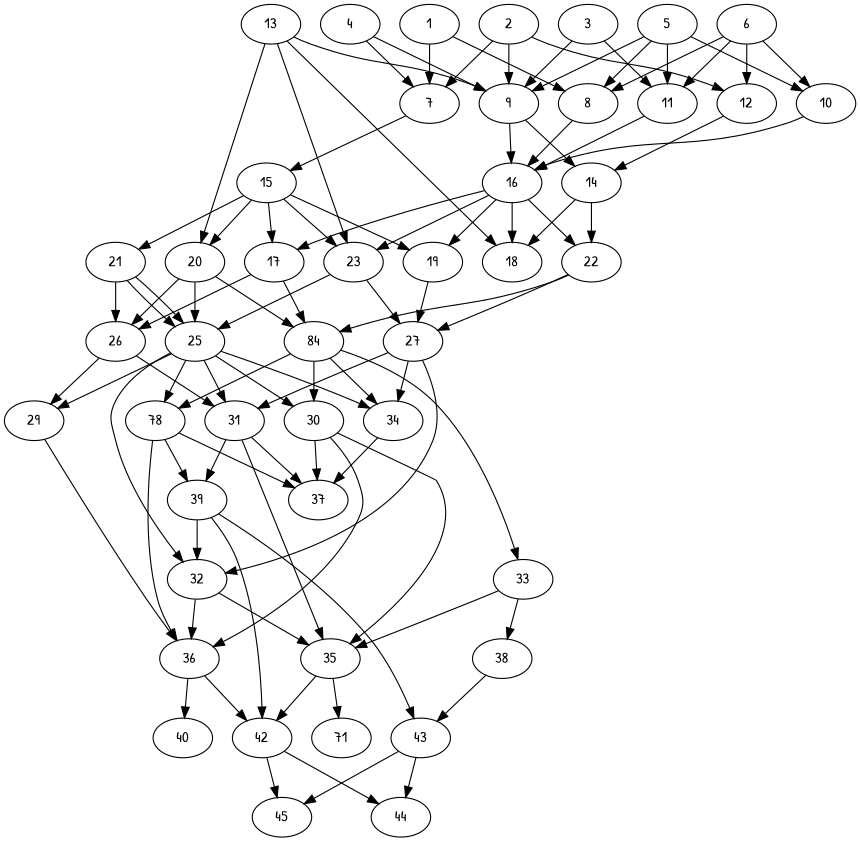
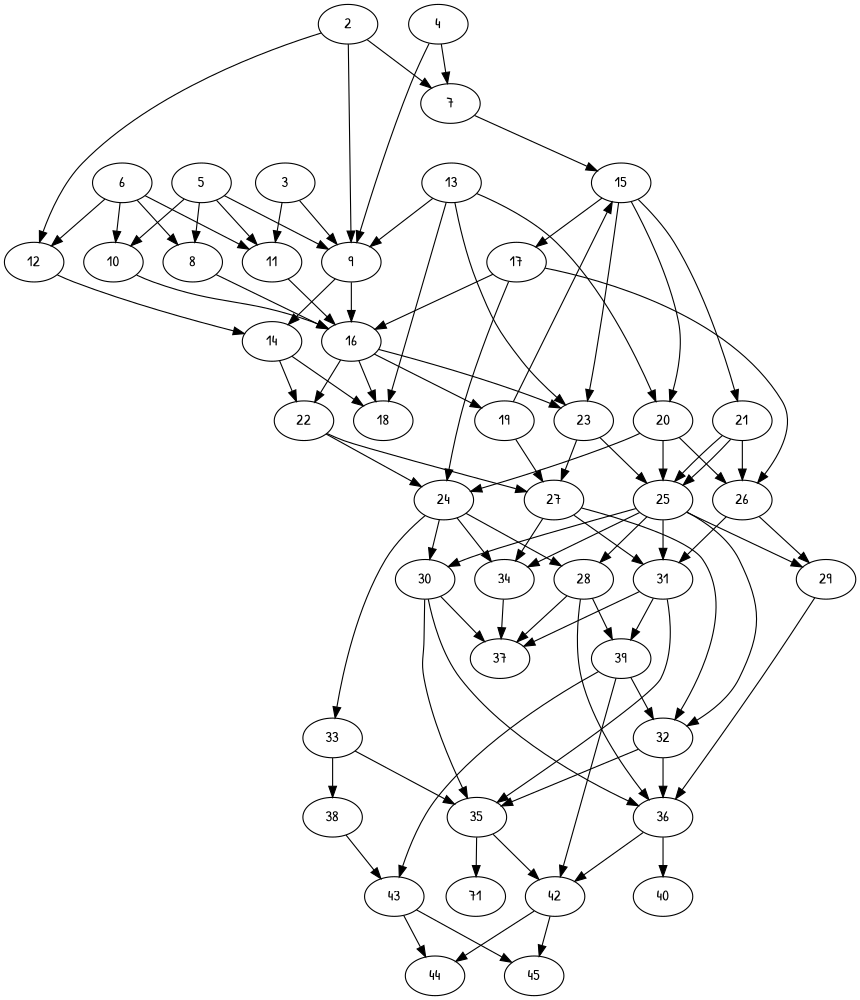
  digraph {
    fontname="Patrick Hand"
    node [alpha=0.18 fontname="Patrick Hand"]
    edge [fontname="Patrick Hand"]
-   1 [expect_size=12173312]
    7 [alpha=0.06 expect_size=43904000]
    8 [alpha=0.01 expect_size=24753152]
    15 [alpha=0.17 expect_size=39513088]
    16 [alpha=0.11 expect_size=15547392]
    20 [alpha=0.05 expect_size=32709632]
    23 [alpha=0.17 expect_size=47560704]
    17 [alpha=0.14 expect_size=6470656]
    19 [alpha=0.02 expect_size=24572928]
    21 [alpha=0.11 expect_size=40880128]
    18 [alpha=0.09 expect_size=21191680]
    22 [alpha=0.09 expect_size=26378240]
    2 [alpha=0.16 expect_size=33018880]
    9 [alpha=0.03 expect_size=30620672]
    12 [alpha=0.09 expect_size=25423872]
    14 [alpha=0.02 expect_size=36213760]
    13 [alpha=0.16 expect_size=17017856]
    3 [alpha=0.08 expect_size=30575616]
    11 [alpha=0.14 expect_size=30410752]
    4 [alpha=0.01 expect_size=32929792]
    5 [alpha=0.10 expect_size=6472704]
    10 [alpha=0.03 expect_size=28296192]
    6 [alpha=0.16 expect_size=30844928]
-   24 [alpha=0.17 expect_size=38103040 label=84]
+   24 [alpha=0.17 expect_size=38103040]
    26 [alpha=0.10 expect_size=35971072]
    25 [expect_size=43891712]
    27 [expect_size=13734912]
-   28 [alpha=0.14 expect_size=45803520 label=78]
+   28 [alpha=0.14 expect_size=45803520]
    30 [expect_size=24497152]
    33 [alpha=0.02 expect_size=35586048]
    34 [alpha=0.16 expect_size=28916736]
    29 [alpha=0.01 expect_size=19778560]
    31 [alpha=0.05 expect_size=36337664]
    32 [alpha=0.01 expect_size=15046656]
    36 [expect_size=18245632]
    37 [alpha=0.11 expect_size=41075712]
    39 [alpha=0.20 expect_size=21054464]
    35 [alpha=0.05 expect_size=22726656]
    38 [alpha=0.12 expect_size=35509248]
    42 [alpha=0.19 expect_size=29412352]
    40 [alpha=0.00 expect_size=23091200]
    43 [alpha=0.02 expect_size=31859712]
    n43 [alpha=0.15 expect_size=17487872 label=71]
    44 [expect_size=36605952]
    45 [alpha=0.10 expect_size=27436032]
-   1 -> 7
-   1 -> 8
    7 -> 15
    8 -> 16
    15 -> 20
    15 -> 23
    15 -> 17
-   15 -> 19
+   19 -> 15
    15 -> 21
    16 -> 23
-   16 -> 17
+   17 -> 16
    16 -> 19
    16 -> 18
    16 -> 22
    20 -> 24
    20 -> 26
    20 -> 25
    23 -> 25
    23 -> 27
    17 -> 24
    17 -> 26
    19 -> 27
    21 -> 26
    21 -> 25
    21 -> 25
    22 -> 24
    22 -> 27
    2 -> 7
    2 -> 9
    2 -> 12
    9 -> 16
    9 -> 14
    12 -> 14
    14 -> 18
    14 -> 22
    13 -> 20
    13 -> 23
    13 -> 18
    13 -> 9
    3 -> 9
    3 -> 11
    11 -> 16
    4 -> 7
    4 -> 9
    5 -> 8
    5 -> 9
    5 -> 11
    5 -> 10
    10 -> 16
    6 -> 8
    6 -> 12
    6 -> 11
    6 -> 10
    24 -> 28
    24 -> 30
    24 -> 33
    24 -> 34
    26 -> 29
    26 -> 31
    25 -> 28
    25 -> 30
    25 -> 34
    25 -> 29
    25 -> 31
    25 -> 32
    27 -> 34
    27 -> 31
    27 -> 32
    28 -> 36
    28 -> 37
    28 -> 39
    30 -> 36
    30 -> 37
    30 -> 35
    33 -> 35
    33 -> 38
    34 -> 37
    29 -> 36
    31 -> 37
    31 -> 39
    31 -> 35
    32 -> 36
    32 -> 35
    36 -> 42
    36 -> 40
    39 -> 32
    39 -> 42
    39 -> 43
    35 -> 42
    35 -> n43
    38 -> 43
    42 -> 44
    42 -> 45
    43 -> 44
    43 -> 45
  }
